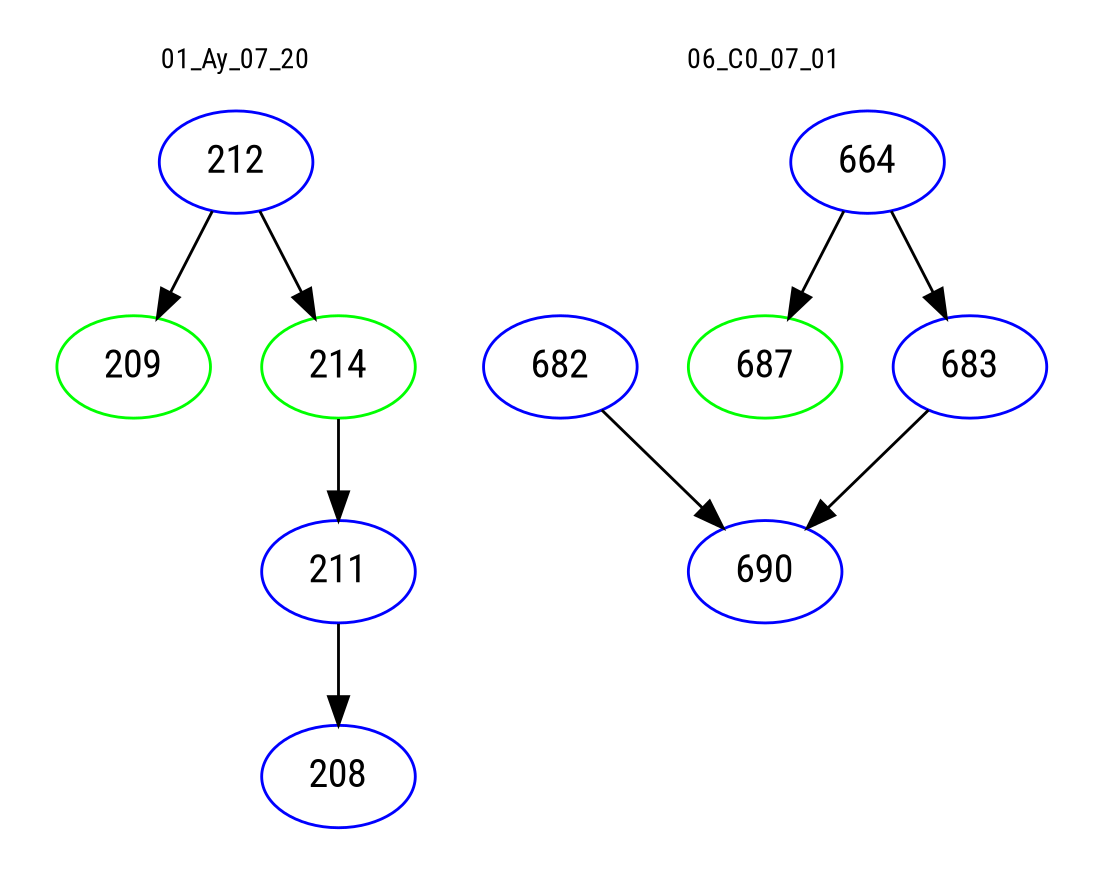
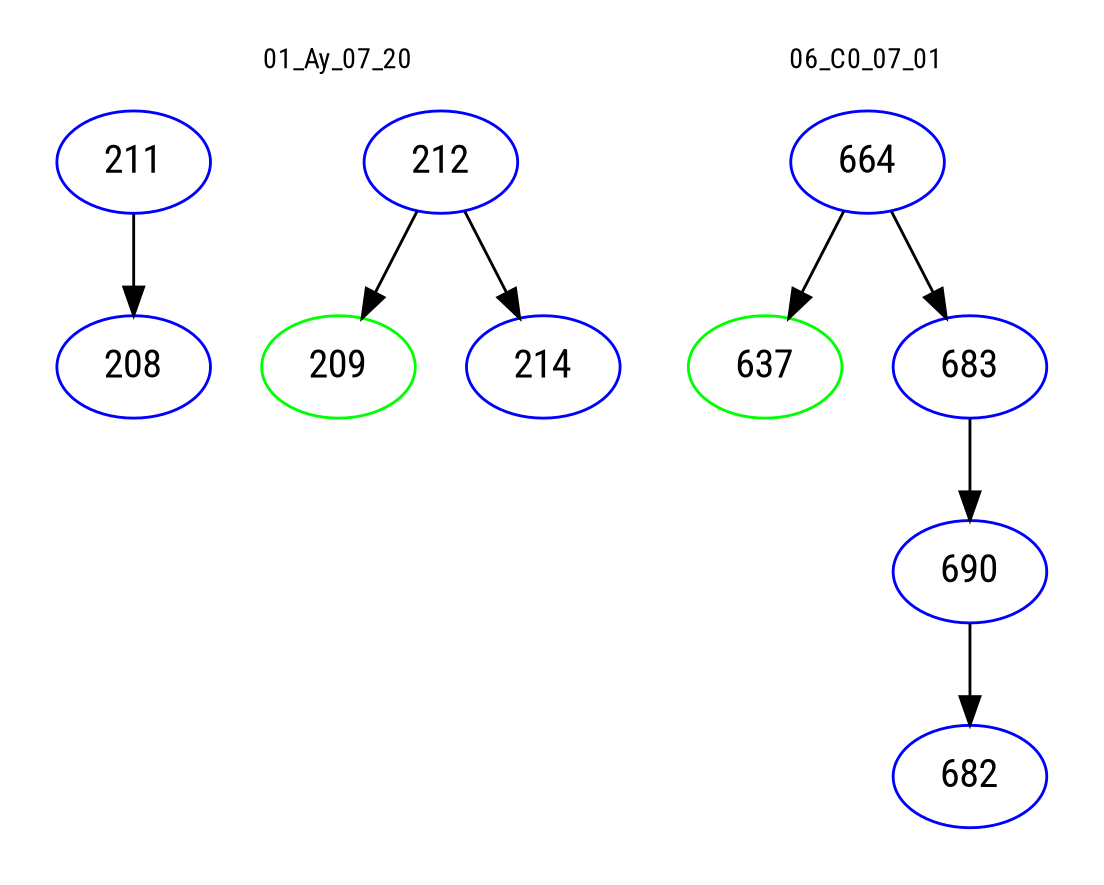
  digraph {
    fontname="Roboto Condensed"
    node [color=blue fontname="Roboto Condensed"]
    edge [color=black fontname="Roboto Condensed"]
    n1 [label=212]
    n2 [color=green label=209]
-   n3 [color=green label=214]
+   n3 [label=214]
    n4 [label=211]
    n5 [label=208]
    n6 [label=664]
-   n7 [color=green label=687]
+   n7 [color=green label=637]
    n8 [label=683]
    n9 [label=690]
    n10 [label=682]
    subgraph cluster_1 {
      color=white
      fontsize=10
      label="01_Ay_07_20"
      n1
      n2
      n3
      n4
      n5
    }
    subgraph cluster_2 {
      color=white
      fontsize=10
      label="06_C0_07_01"
      n6
      n7
      n8
      n9
      n10
    }
    n1 -> n2
    n1 -> n3
-   n3 -> n4
    n4 -> n5
    n6 -> n7
    n6 -> n8
    n8 -> n9
-   n10 -> n9
+   n9 -> n10
  }
